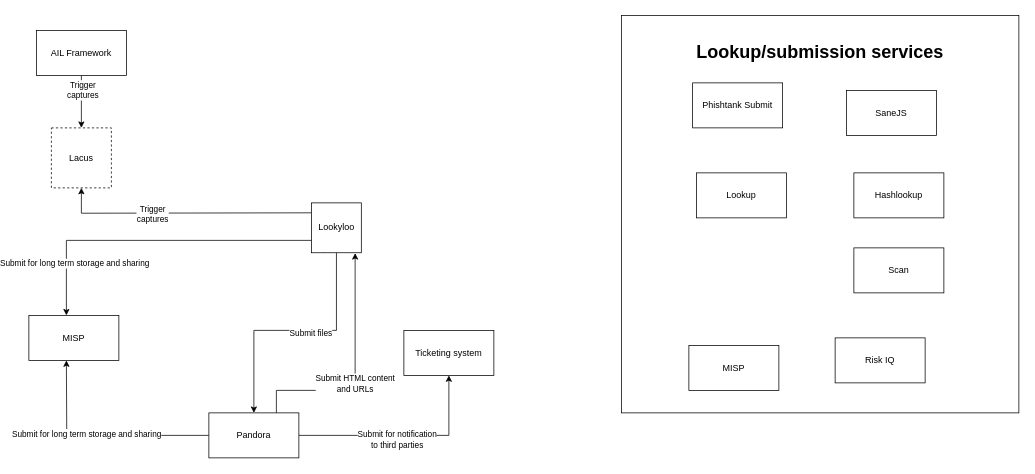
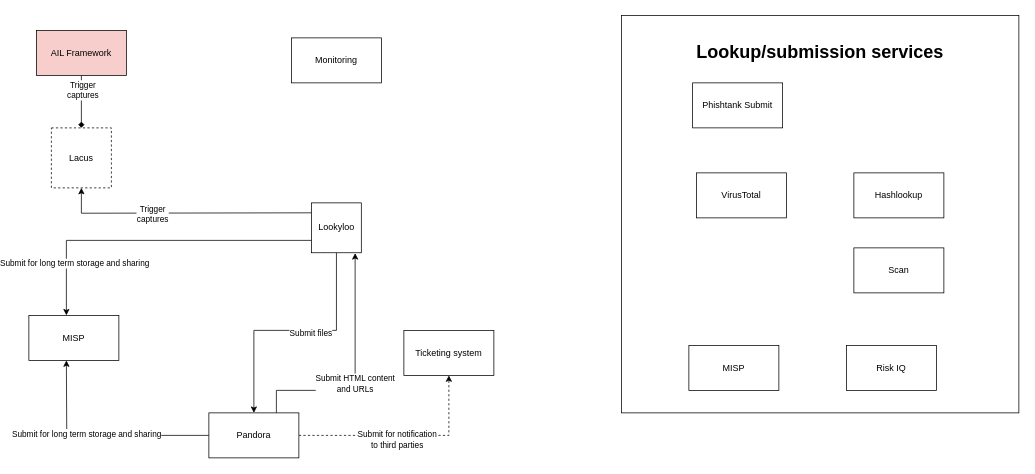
  <mxCell id="0" />
  <mxCell id="1" parent="0" />
  <mxCell id="2" value="&lt;div align=&quot;center&quot;&gt;&lt;h1&gt;Lookup/submission services&lt;/h1&gt;&lt;div&gt;&lt;br&gt;&lt;/div&gt;&lt;div&gt;&lt;br&gt;&lt;/div&gt;&lt;div&gt;&lt;br&gt;&lt;/div&gt;&lt;div&gt;&lt;br&gt;&lt;/div&gt;&lt;div&gt;&lt;br&gt;&lt;/div&gt;&lt;div&gt;&lt;br&gt;&lt;/div&gt;&lt;div&gt;&lt;br&gt;&lt;/div&gt;&lt;div&gt;&lt;br&gt;&lt;/div&gt;&lt;div&gt;&lt;br&gt;&lt;/div&gt;&lt;div&gt;&lt;br&gt;&lt;/div&gt;&lt;div&gt;&lt;br&gt;&lt;/div&gt;&lt;div&gt;&lt;br&gt;&lt;/div&gt;&lt;div&gt;&lt;br&gt;&lt;/div&gt;&lt;div&gt;&lt;br&gt;&lt;/div&gt;&lt;div&gt;&lt;br&gt;&lt;/div&gt;&lt;div&gt;&lt;br&gt;&lt;/div&gt;&lt;div&gt;&lt;br&gt;&lt;/div&gt;&lt;div&gt;&lt;br&gt;&lt;/div&gt;&lt;div&gt;&lt;br&gt;&lt;/div&gt;&lt;div&gt;&lt;br&gt;&lt;/div&gt;&lt;div&gt;&lt;br&gt;&lt;/div&gt;&lt;div&gt;&lt;br&gt;&lt;/div&gt;&lt;div&gt;&lt;br&gt;&lt;/div&gt;&lt;div&gt;&lt;br&gt;&lt;/div&gt;&lt;div&gt;&lt;br&gt;&lt;/div&gt;&lt;div&gt;&lt;br&gt;&lt;/div&gt;&lt;div&gt;&lt;br&gt;&lt;/div&gt;&lt;div&gt;&lt;br&gt;&lt;/div&gt;&lt;div&gt;&lt;br&gt;&lt;/div&gt;&lt;div&gt;&lt;br&gt;&lt;/div&gt;&lt;/div&gt;" style="whiteSpace=wrap;html=1;aspect=fixed;align=center;" parent="1" vertex="1"><mxGeometry x="810" y="20" width="530" height="530" as="geometry" /></mxCell>
  <mxCell id="3" value="&lt;div&gt;Lacus&lt;/div&gt;" style="whiteSpace=wrap;html=1;aspect=fixed;dashed=1;" parent="1" vertex="1"><mxGeometry x="50" y="170" width="80" height="80" as="geometry" /></mxCell>
  <mxCell id="4" style="edgeStyle=orthogonalEdgeStyle;rounded=0;orthogonalLoop=1;jettySize=auto;html=1;exitX=0;exitY=0.5;exitDx=0;exitDy=0;entryX=0.5;entryY=1;entryDx=0;entryDy=0;" parent="1" edge="1" target="3"><mxGeometry relative="1" as="geometry"><mxPoint x="396.75" y="283.25" as="sourcePoint" /><mxPoint x="90" y="270" as="targetPoint" /></mxGeometry></mxCell>
  <mxCell id="5" value="&lt;div&gt;Trigger&lt;/div&gt;&lt;div&gt;captures&lt;/div&gt;" style="edgeLabel;html=1;align=center;verticalAlign=middle;resizable=0;points=[];" parent="4" vertex="1" connectable="0"><mxGeometry x="0.243" y="1" relative="1" as="geometry"><mxPoint as="offset" /></mxGeometry></mxCell>
  <mxCell id="6" style="edgeStyle=orthogonalEdgeStyle;rounded=0;orthogonalLoop=1;jettySize=auto;html=1;exitX=0.25;exitY=1;exitDx=0;exitDy=0;" parent="1" source="10" target="23" edge="1"><mxGeometry relative="1" as="geometry"><Array as="points"><mxPoint x="413" y="320" /><mxPoint x="70" y="320" /></Array></mxGeometry></mxCell>
  <mxCell id="7" value="&lt;div&gt;Submit for long term storage and sharing&lt;br&gt;&lt;/div&gt;" style="edgeLabel;html=1;align=center;verticalAlign=middle;resizable=0;points=[];" parent="6" vertex="1" connectable="0"><mxGeometry x="0.28" y="2" relative="1" as="geometry"><mxPoint x="-55" y="28" as="offset" /></mxGeometry></mxCell>
  <mxCell id="8" style="edgeStyle=orthogonalEdgeStyle;rounded=0;orthogonalLoop=1;jettySize=auto;html=1;entryX=0.5;entryY=0;entryDx=0;entryDy=0;" parent="1" source="10" target="21" edge="1"><mxGeometry relative="1" as="geometry"><Array as="points"><mxPoint x="430" y="440" /><mxPoint x="320" y="440" /></Array></mxGeometry></mxCell>
  <mxCell id="9" value="Submit files" style="edgeLabel;html=1;align=center;verticalAlign=middle;resizable=0;points=[];" parent="8" vertex="1" connectable="0"><mxGeometry x="-0.15" y="3" relative="1" as="geometry"><mxPoint as="offset" /></mxGeometry></mxCell>
  <mxCell id="10" value="&lt;div&gt;Lookyloo&lt;/div&gt;" style="whiteSpace=wrap;html=1;aspect=fixed;" parent="1" vertex="1"><mxGeometry x="396.75" y="270" width="66.5" height="66.5" as="geometry" /></mxCell>
- <mxCell id="11" style="edgeStyle=orthogonalEdgeStyle;rounded=0;orthogonalLoop=1;jettySize=auto;html=1;" parent="1" source="14" target="3" edge="1"><mxGeometry relative="1" as="geometry" /></mxCell>
+ <mxCell id="11" style="edgeStyle=orthogonalEdgeStyle;rounded=0;orthogonalLoop=1;jettySize=auto;html=1;endArrow=diamond;" parent="1" source="14" target="3" edge="1"><mxGeometry relative="1" as="geometry" /></mxCell>
  <mxCell id="12" value="Text" style="edgeLabel;html=1;align=center;verticalAlign=middle;resizable=0;points=[];" parent="11" vertex="1" connectable="0"><mxGeometry x="-0.489" y="-1" relative="1" as="geometry"><mxPoint as="offset" /></mxGeometry></mxCell>
  <mxCell id="13" value="&lt;div&gt;Trigger &lt;br&gt;&lt;/div&gt;&lt;div&gt;captures&lt;/div&gt;" style="edgeLabel;html=1;align=center;verticalAlign=middle;resizable=0;points=[];" parent="11" vertex="1" connectable="0"><mxGeometry x="-0.444" y="1" relative="1" as="geometry"><mxPoint as="offset" /></mxGeometry></mxCell>
- <mxCell id="14" value="AIL Framework" style="whiteSpace=wrap;html=1;" parent="1" vertex="1"><mxGeometry x="30" y="40" width="120" height="60" as="geometry" /></mxCell>
- <mxCell id="15" style="edgeStyle=orthogonalEdgeStyle;rounded=0;orthogonalLoop=1;jettySize=auto;html=1;exitX=1;exitY=0.5;exitDx=0;exitDy=0;entryX=0.5;entryY=1;entryDx=0;entryDy=0;" parent="1" source="21" target="28" edge="1"><mxGeometry relative="1" as="geometry" /></mxCell>
+ <mxCell id="14" value="AIL Framework" style="whiteSpace=wrap;html=1;fillColor=#f8cecc;" parent="1" vertex="1"><mxGeometry x="30" y="40" width="120" height="60" as="geometry" /></mxCell>
+ <mxCell id="15" style="edgeStyle=orthogonalEdgeStyle;rounded=0;orthogonalLoop=1;jettySize=auto;html=1;exitX=1;exitY=0.5;exitDx=0;exitDy=0;entryX=0.5;entryY=1;entryDx=0;entryDy=0;dashed=1;" parent="1" source="21" target="28" edge="1"><mxGeometry relative="1" as="geometry" /></mxCell>
  <mxCell id="16" value="&lt;div&gt;Submit for notification&lt;/div&gt;&lt;div&gt;to third parties&lt;br&gt;&lt;/div&gt;" style="edgeLabel;html=1;align=center;verticalAlign=middle;resizable=0;points=[];" vertex="1" connectable="0" parent="15"><mxGeometry x="-0.071" y="-5" relative="1" as="geometry"><mxPoint as="offset" /></mxGeometry></mxCell>
  <mxCell id="17" style="edgeStyle=orthogonalEdgeStyle;rounded=0;orthogonalLoop=1;jettySize=auto;html=1;entryX=0.876;entryY=1.008;entryDx=0;entryDy=0;entryPerimeter=0;exitX=0.75;exitY=0;exitDx=0;exitDy=0;" parent="1" source="21" target="10" edge="1"><mxGeometry relative="1" as="geometry"><mxPoint x="360" y="540" as="sourcePoint" /><Array as="points"><mxPoint x="350" y="520" /><mxPoint x="455" y="520" /></Array></mxGeometry></mxCell>
  <mxCell id="18" value="&lt;div&gt;Submit HTML content&lt;/div&gt;&lt;div&gt;and URLs&lt;br&gt;&lt;/div&gt;" style="edgeLabel;html=1;align=center;verticalAlign=middle;resizable=0;points=[];" parent="17" vertex="1" connectable="0"><mxGeometry x="-0.094" y="1" relative="1" as="geometry"><mxPoint as="offset" /></mxGeometry></mxCell>
  <mxCell id="19" style="edgeStyle=orthogonalEdgeStyle;rounded=0;orthogonalLoop=1;jettySize=auto;html=1;exitX=0;exitY=0.5;exitDx=0;exitDy=0;" parent="1" source="21" edge="1"><mxGeometry relative="1" as="geometry"><mxPoint x="70" y="480" as="targetPoint" /></mxGeometry></mxCell>
  <mxCell id="20" value="&lt;div&gt;Submit for long term storage and sharing&lt;/div&gt;" style="edgeLabel;html=1;align=center;verticalAlign=middle;resizable=0;points=[];" parent="19" vertex="1" connectable="0"><mxGeometry x="0.133" y="-3" relative="1" as="geometry"><mxPoint as="offset" /></mxGeometry></mxCell>
  <mxCell id="21" value="Pandora" style="whiteSpace=wrap;html=1;" parent="1" vertex="1"><mxGeometry x="260" y="550" width="120" height="60" as="geometry" /></mxCell>
+ <mxCell id="22" value="&lt;div&gt;Monitoring&lt;/div&gt;" style="whiteSpace=wrap;html=1;" parent="1" vertex="1"><mxGeometry x="370" y="50" width="120" height="60" as="geometry" /></mxCell>
  <mxCell id="23" value="MISP" style="whiteSpace=wrap;html=1;" parent="1" vertex="1"><mxGeometry x="20" y="420" width="120" height="60" as="geometry" /></mxCell>
- <mxCell id="24" value="Lookup" style="whiteSpace=wrap;html=1;" parent="1" vertex="1"><mxGeometry x="910" y="230" width="120" height="60" as="geometry" /></mxCell>
+ <mxCell id="24" value="VirusTotal" style="whiteSpace=wrap;html=1;" parent="1" vertex="1"><mxGeometry x="910" y="230" width="120" height="60" as="geometry" /></mxCell>
  <mxCell id="25" value="Hashlookup" style="whiteSpace=wrap;html=1;" parent="1" vertex="1"><mxGeometry x="1120" y="230" width="120" height="60" as="geometry" /></mxCell>
  <mxCell id="26" value="Phishtank Submit" style="whiteSpace=wrap;html=1;" parent="1" vertex="1"><mxGeometry x="905" y="110" width="120" height="60" as="geometry" /></mxCell>
- <mxCell id="27" value="SaneJS" style="whiteSpace=wrap;html=1;" parent="1" vertex="1"><mxGeometry x="1110" y="120" width="120" height="60" as="geometry" /></mxCell>
  <mxCell id="28" value="Ticketing system" style="whiteSpace=wrap;html=1;" parent="1" vertex="1"><mxGeometry x="520" y="440" width="120" height="60" as="geometry" /></mxCell>
- <mxCell id="29" value="&lt;div&gt;Risk IQ&lt;/div&gt;" style="whiteSpace=wrap;html=1;" parent="1" vertex="1"><mxGeometry x="1095" y="450" width="120" height="60" as="geometry" /></mxCell>
+ <mxCell id="29" value="&lt;div&gt;Risk IQ&lt;/div&gt;" style="whiteSpace=wrap;html=1;" parent="1" vertex="1"><mxGeometry x="1110" y="460" width="120" height="60" as="geometry" /></mxCell>
  <mxCell id="30" value="&lt;div&gt;Scan&lt;/div&gt;" style="whiteSpace=wrap;html=1;" parent="1" vertex="1"><mxGeometry x="1120" y="330" width="120" height="60" as="geometry" /></mxCell>
  <mxCell id="31" value="MISP" style="whiteSpace=wrap;html=1;" vertex="1" parent="1"><mxGeometry x="900" y="460" width="120" height="60" as="geometry" /></mxCell>
